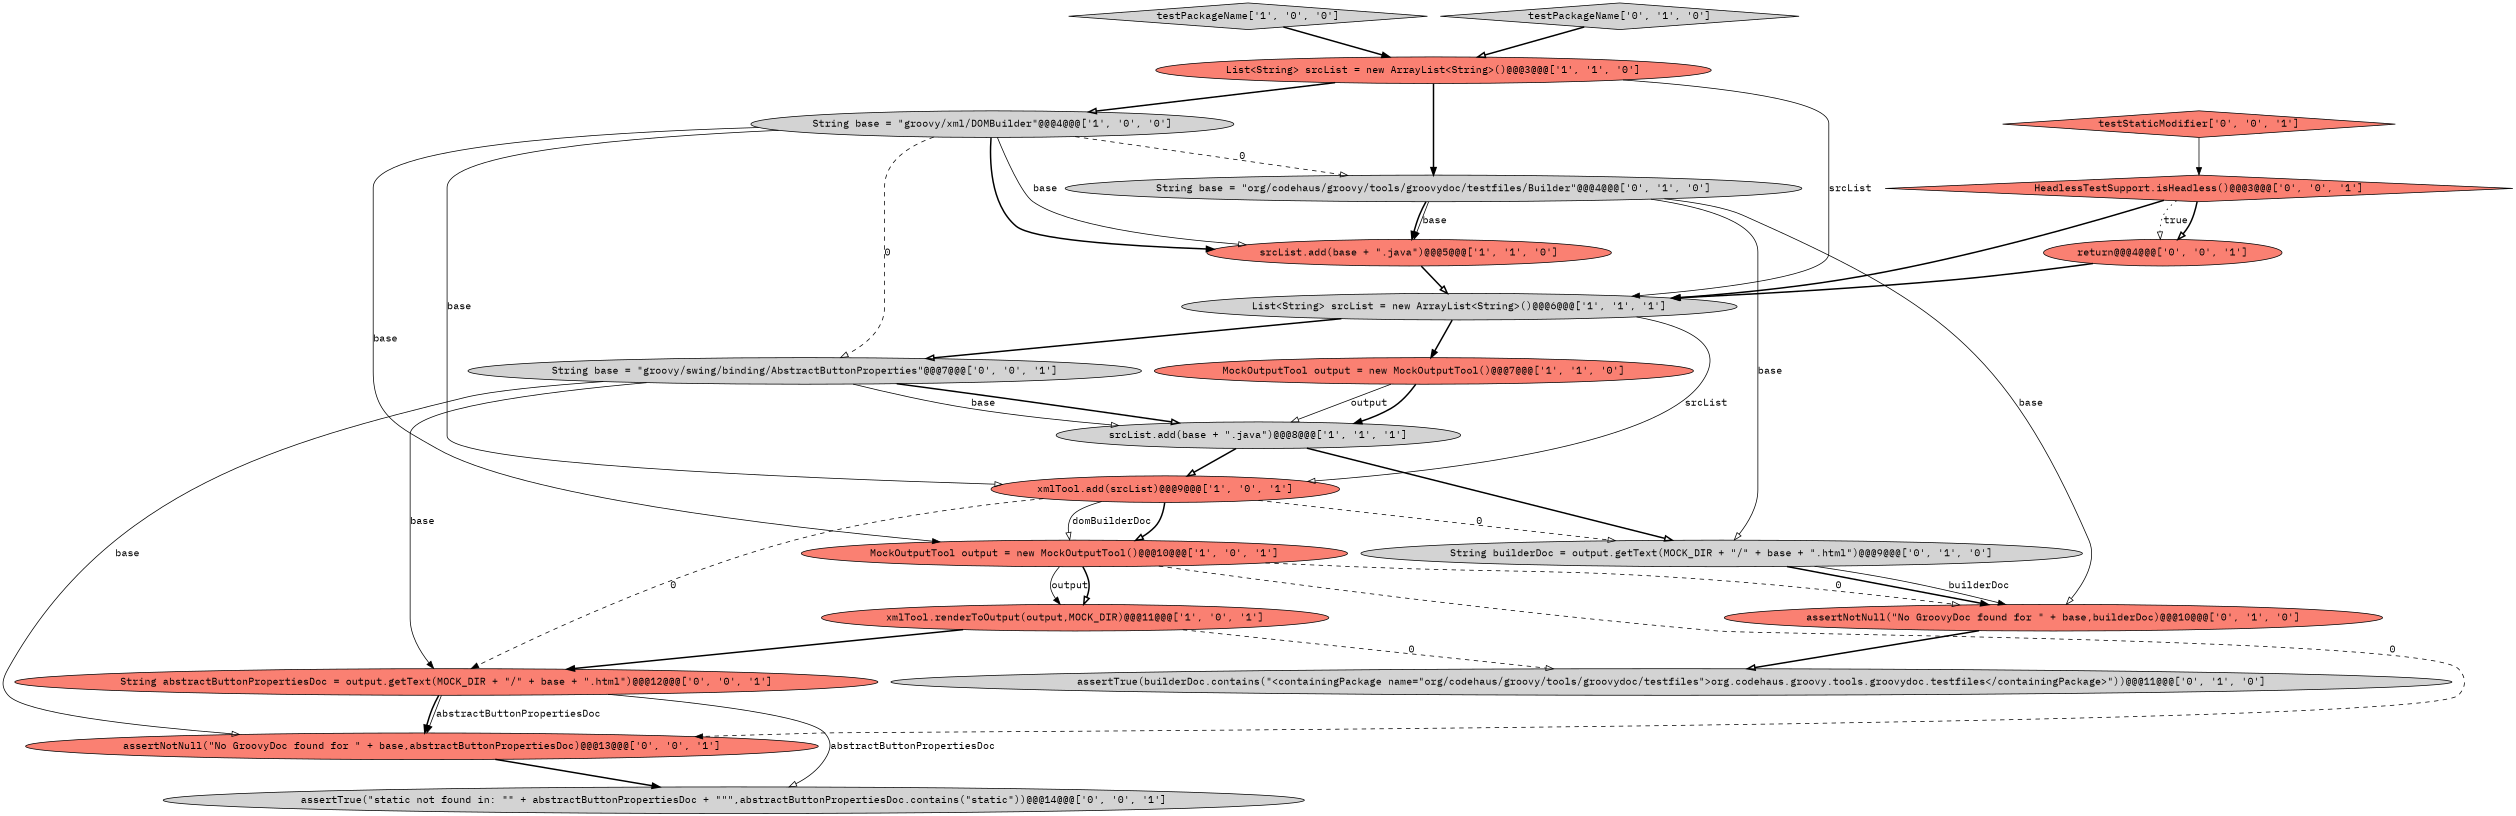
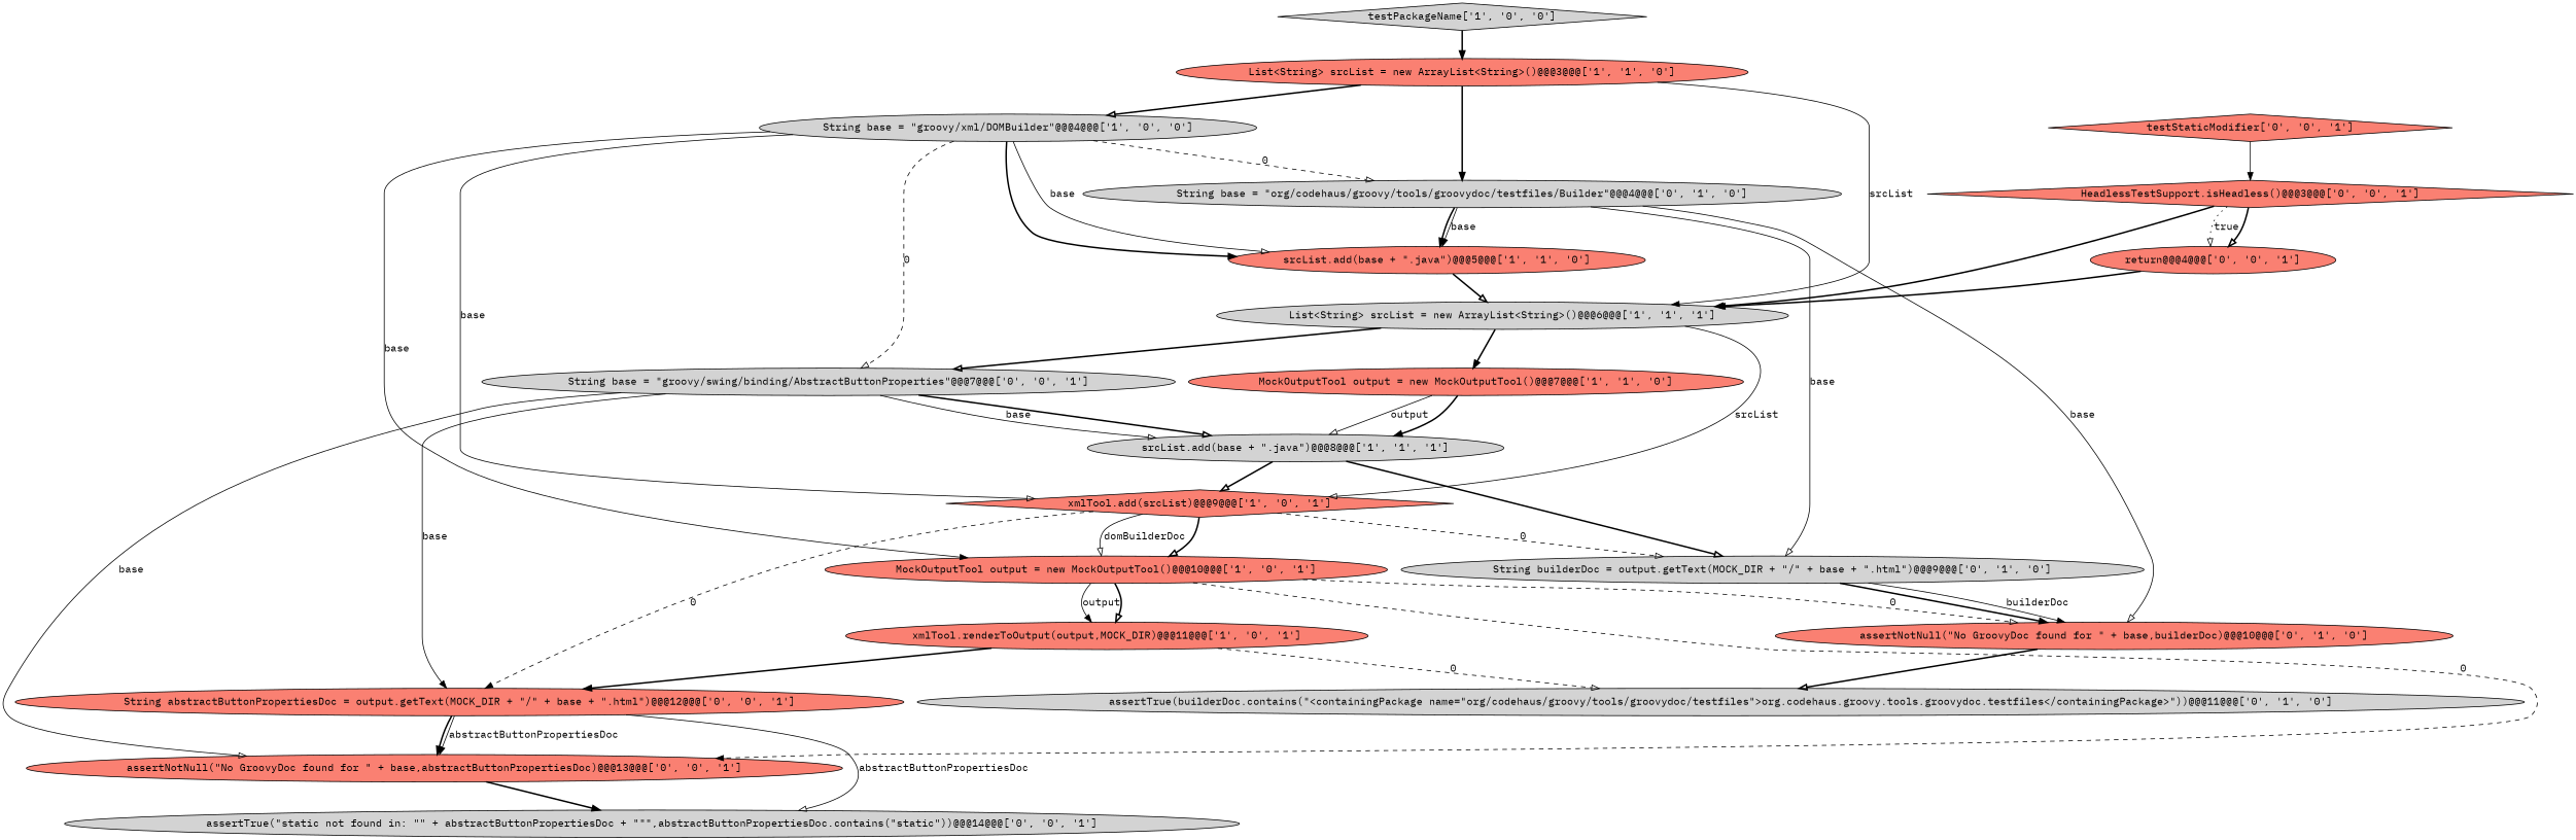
  digraph {
    fontname="IBM Plex Mono"
    node [fillcolor=salmon fontname="IBM Plex Mono" shape=ellipse style=filled]
    edge [arrowhead=onormal fontname="IBM Plex Mono" style=bold]
    n1 [label="MockOutputTool output = new MockOutputTool()@@@7@@@['1', '1', '0']"]
    n2 [fillcolor=lightgrey label="srcList.add(base + \".java\")@@@8@@@['1', '1', '1']"]
-   n3 [label="xmlTool.add(srcList)@@@9@@@['1', '0', '1']"]
+   n3 [label="xmlTool.add(srcList)@@@9@@@['1', '0', '1']" shape=diamond]
    n4 [fillcolor=lightgrey label="String builderDoc = output.getText(MOCK_DIR + \"/\" + base + \".html\")@@@9@@@['0', '1', '0']"]
    n5 [fillcolor=lightgrey label="String base = \"groovy/swing/binding/AbstractButtonProperties\"@@@7@@@['0', '0', '1']"]
    n6 [label="String abstractButtonPropertiesDoc = output.getText(MOCK_DIR + \"/\" + base + \".html\")@@@12@@@['0', '0', '1']"]
    n7 [label="assertNotNull(\"No GroovyDoc found for \" + base,abstractButtonPropertiesDoc)@@@13@@@['0', '0', '1']"]
    n8 [fillcolor=lightgrey label="assertTrue(\"static not found in: \"\" + abstractButtonPropertiesDoc + \"\"\",abstractButtonPropertiesDoc.contains(\"static\"))@@@14@@@['0', '0', '1']"]
    n9 [label="srcList.add(base + \".java\")@@@5@@@['1', '1', '0']"]
    n10 [fillcolor=lightgrey label="List<String> srcList = new ArrayList<String>()@@@6@@@['1', '1', '1']"]
    n11 [label="MockOutputTool output = new MockOutputTool()@@@10@@@['1', '0', '1']"]
    n12 [label="xmlTool.renderToOutput(output,MOCK_DIR)@@@11@@@['1', '0', '1']"]
    n13 [label="assertNotNull(\"No GroovyDoc found for \" + base,builderDoc)@@@10@@@['0', '1', '0']"]
    n14 [fillcolor=lightgrey label="assertTrue(builderDoc.contains(\"<containingPackage name=\"org/codehaus/groovy/tools/groovydoc/testfiles\">org.codehaus.groovy.tools.groovydoc.testfiles</containingPackage>\"))@@@11@@@['0', '1', '0']"]
    n15 [label="List<String> srcList = new ArrayList<String>()@@@3@@@['1', '1', '0']"]
    n16 [fillcolor=lightgrey label="String base = \"org/codehaus/groovy/tools/groovydoc/testfiles/Builder\"@@@4@@@['0', '1', '0']"]
    n17 [fillcolor=lightgrey label="String base = \"groovy/xml/DOMBuilder\"@@@4@@@['1', '0', '0']"]
    n18 [label="HeadlessTestSupport.isHeadless()@@@3@@@['0', '0', '1']" shape=diamond]
    n19 [label="return@@@4@@@['0', '0', '1']"]
    n20 [fillcolor=lightgrey label="testPackageName['1', '0', '0']" shape=diamond]
-   n21 [fillcolor=lightgrey label="testPackageName['0', '1', '0']" shape=diamond]
    n22 [label="testStaticModifier['0', '0', '1']" shape=diamond]
    n1 -> n2 [label=output style=solid]
    n1 -> n2 [arrowhead=normal]
    n2 -> n3
    n2 -> n4
    n3 -> n4 [label=0 style=dashed]
    n3 -> n6 [arrowhead=normal label=0 style=dashed]
    n3 -> n11
    n3 -> n11 [label=domBuilderDoc style=solid]
    n4 -> n13 [arrowhead=normal]
    n4 -> n13 [arrowhead=normal label=builderDoc style=solid]
    n5 -> n2
    n5 -> n2 [label=base style=solid]
    n5 -> n6 [arrowhead=normal label=base style=solid]
    n5 -> n7 [label=base style=solid]
    n6 -> n7 [arrowhead=normal label=abstractButtonPropertiesDoc style=solid]
    n6 -> n7 [arrowhead=normal]
    n6 -> n8 [label=abstractButtonPropertiesDoc style=solid]
    n7 -> n8 [arrowhead=normal]
    n9 -> n10
    n10 -> n1 [arrowhead=normal]
    n10 -> n3 [label=srcList style=solid]
    n10 -> n5
    n11 -> n7 [arrowhead=normal label=0 style=dashed]
    n11 -> n12 [arrowhead=normal label=output style=solid]
    n11 -> n12
    n11 -> n13 [label=0 style=dashed]
    n12 -> n6 [arrowhead=normal]
    n12 -> n14 [label=0 style=dashed]
    n13 -> n14
    n15 -> n10 [arrowhead=normal label=srcList style=solid]
    n15 -> n16 [arrowhead=normal]
    n15 -> n17
    n16 -> n4 [label=base style=solid]
    n16 -> n9 [arrowhead=normal label=base style=solid]
    n16 -> n9 [arrowhead=normal]
    n16 -> n13 [label=base style=solid]
    n17 -> n3 [label=base style=solid]
    n17 -> n5 [label=0 style=dashed]
    n17 -> n9 [arrowhead=normal]
    n17 -> n9 [label=base style=solid]
    n17 -> n11 [arrowhead=normal label=base style=solid]
    n17 -> n16 [label=0 style=dashed]
    n18 -> n10 [arrowhead=normal]
    n18 -> n19 [label=true style=dotted]
    n18 -> n19
    n19 -> n10 [arrowhead=normal]
    n20 -> n15 [arrowhead=normal]
-   n21 -> n15
    n22 -> n18 [arrowhead=normal style=solid]
  }
